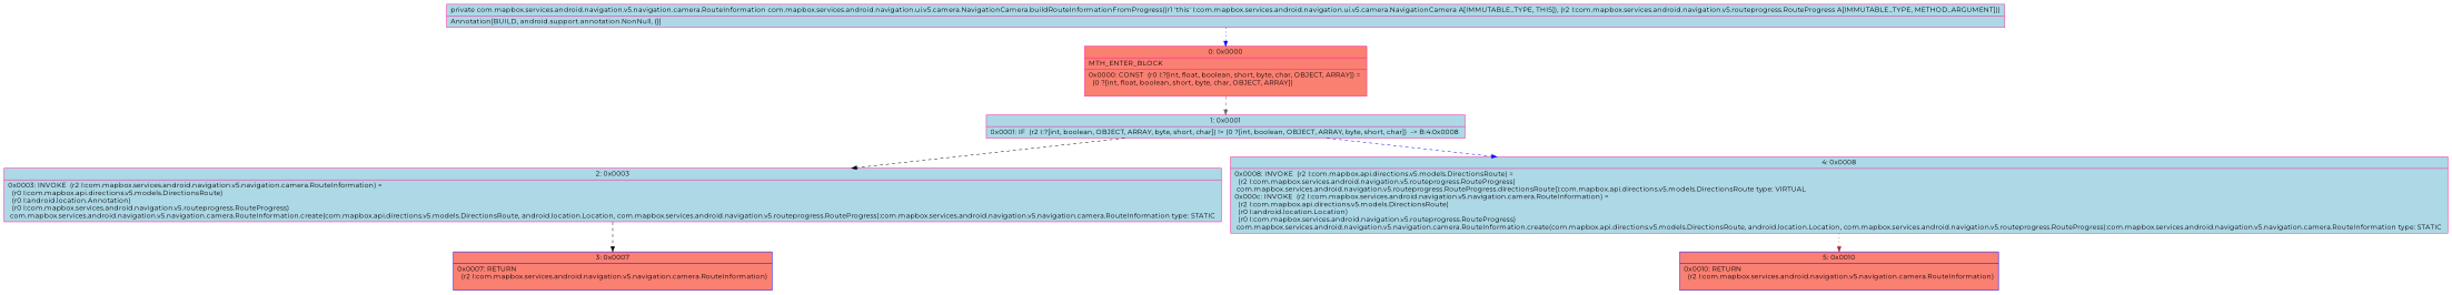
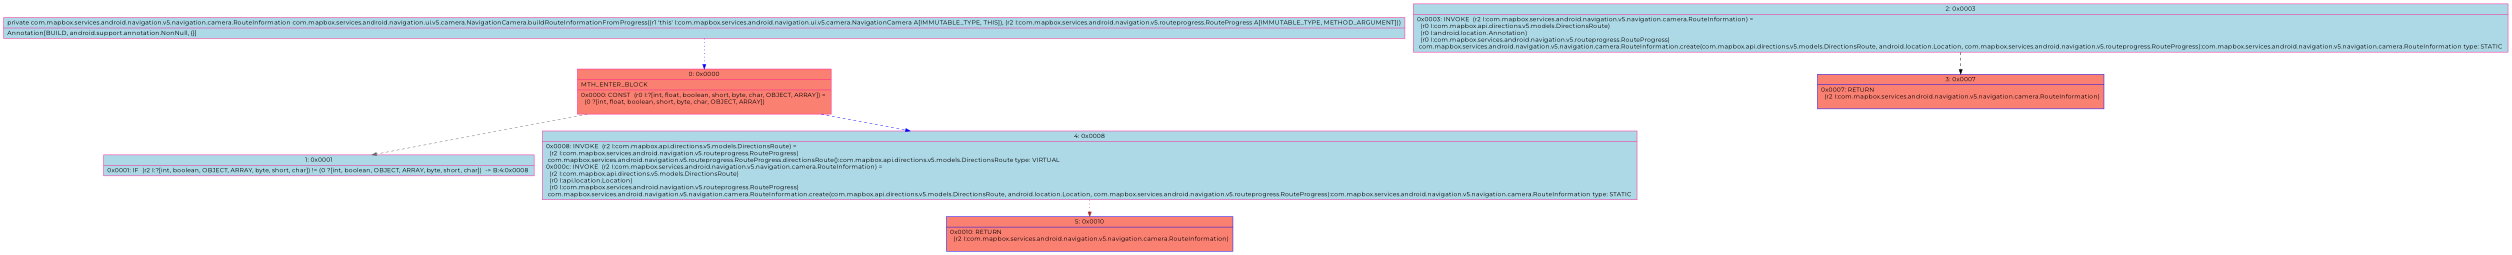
  digraph {
    fontname=Montserrat
    node [color=deeppink fillcolor=lightblue fontname=Montserrat shape=record style=filled]
    edge [color=black fontname=Montserrat style=dashed]
    n1 [fillcolor=salmon label="{0\:\ 0x0000|MTH_ENTER_BLOCK\l|0x0000: CONST  (r0 I:?[int, float, boolean, short, byte, char, OBJECT, ARRAY]) = \l  (0 ?[int, float, boolean, short, byte, char, OBJECT, ARRAY])\l \l}"]
    n2 [label="{1\:\ 0x0001|0x0001: IF  (r2 I:?[int, boolean, OBJECT, ARRAY, byte, short, char]) != (0 ?[int, boolean, OBJECT, ARRAY, byte, short, char])  \-\> B:4:0x0008 \l}"]
    n3 [label="{2\:\ 0x0003|0x0003: INVOKE  (r2 I:com.mapbox.services.android.navigation.v5.navigation.camera.RouteInformation) = \l  (r0 I:com.mapbox.api.directions.v5.models.DirectionsRoute)\l  (r0 I:android.location.Annotation)\l  (r0 I:com.mapbox.services.android.navigation.v5.routeprogress.RouteProgress)\l com.mapbox.services.android.navigation.v5.navigation.camera.RouteInformation.create(com.mapbox.api.directions.v5.models.DirectionsRoute, android.location.Location, com.mapbox.services.android.navigation.v5.routeprogress.RouteProgress):com.mapbox.services.android.navigation.v5.navigation.camera.RouteInformation type: STATIC \l}"]
-   n4 [label="{4\:\ 0x0008|0x0008: INVOKE  (r2 I:com.mapbox.api.directions.v5.models.DirectionsRoute) = \l  (r2 I:com.mapbox.services.android.navigation.v5.routeprogress.RouteProgress)\l com.mapbox.services.android.navigation.v5.routeprogress.RouteProgress.directionsRoute():com.mapbox.api.directions.v5.models.DirectionsRoute type: VIRTUAL \l0x000c: INVOKE  (r2 I:com.mapbox.services.android.navigation.v5.navigation.camera.RouteInformation) = \l  (r2 I:com.mapbox.api.directions.v5.models.DirectionsRoute)\l  (r0 I:android.location.Location)\l  (r0 I:com.mapbox.services.android.navigation.v5.routeprogress.RouteProgress)\l com.mapbox.services.android.navigation.v5.navigation.camera.RouteInformation.create(com.mapbox.api.directions.v5.models.DirectionsRoute, android.location.Location, com.mapbox.services.android.navigation.v5.routeprogress.RouteProgress):com.mapbox.services.android.navigation.v5.navigation.camera.RouteInformation type: STATIC \l}"]
+   n4 [label="{4\:\ 0x0008|0x0008: INVOKE  (r2 I:com.mapbox.api.directions.v5.models.DirectionsRoute) = \l  (r2 I:com.mapbox.services.android.navigation.v5.routeprogress.RouteProgress)\l com.mapbox.services.android.navigation.v5.routeprogress.RouteProgress.directionsRoute():com.mapbox.api.directions.v5.models.DirectionsRoute type: VIRTUAL \l0x000c: INVOKE  (r2 I:com.mapbox.services.android.navigation.v5.navigation.camera.RouteInformation) = \l  (r2 I:com.mapbox.api.directions.v5.models.DirectionsRoute)\l  (r0 I:api.location.Location)\l  (r0 I:com.mapbox.services.android.navigation.v5.routeprogress.RouteProgress)\l com.mapbox.services.android.navigation.v5.navigation.camera.RouteInformation.create(com.mapbox.api.directions.v5.models.DirectionsRoute, android.location.Location, com.mapbox.services.android.navigation.v5.routeprogress.RouteProgress):com.mapbox.services.android.navigation.v5.navigation.camera.RouteInformation type: STATIC \l}"]
    n5 [color=blue fillcolor=salmon label="{3\:\ 0x0007|0x0007: RETURN  \l  (r2 I:com.mapbox.services.android.navigation.v5.navigation.camera.RouteInformation)\l \l}"]
    n6 [color=blue fillcolor=salmon label="{5\:\ 0x0010|0x0010: RETURN  \l  (r2 I:com.mapbox.services.android.navigation.v5.navigation.camera.RouteInformation)\l \l}"]
    n7 [label="{private com.mapbox.services.android.navigation.v5.navigation.camera.RouteInformation com.mapbox.services.android.navigation.ui.v5.camera.NavigationCamera.buildRouteInformationFromProgress((r1 'this' I:com.mapbox.services.android.navigation.ui.v5.camera.NavigationCamera A[IMMUTABLE_TYPE, THIS]), (r2 I:com.mapbox.services.android.navigation.v5.routeprogress.RouteProgress A[IMMUTABLE_TYPE, METHOD_ARGUMENT]))  | Annotation[BUILD, android.support.annotation.NonNull, \{\}]\l}"]
    n1 -> n2 [color=gray40]
-   n2 -> n3
-   n2 -> n4 [color=blue]
+   n1 -> n4 [color=blue]
    n3 -> n5
    n4 -> n6 [color=brown style=dotted]
    n7 -> n1 [color=blue style=dotted]
  }
